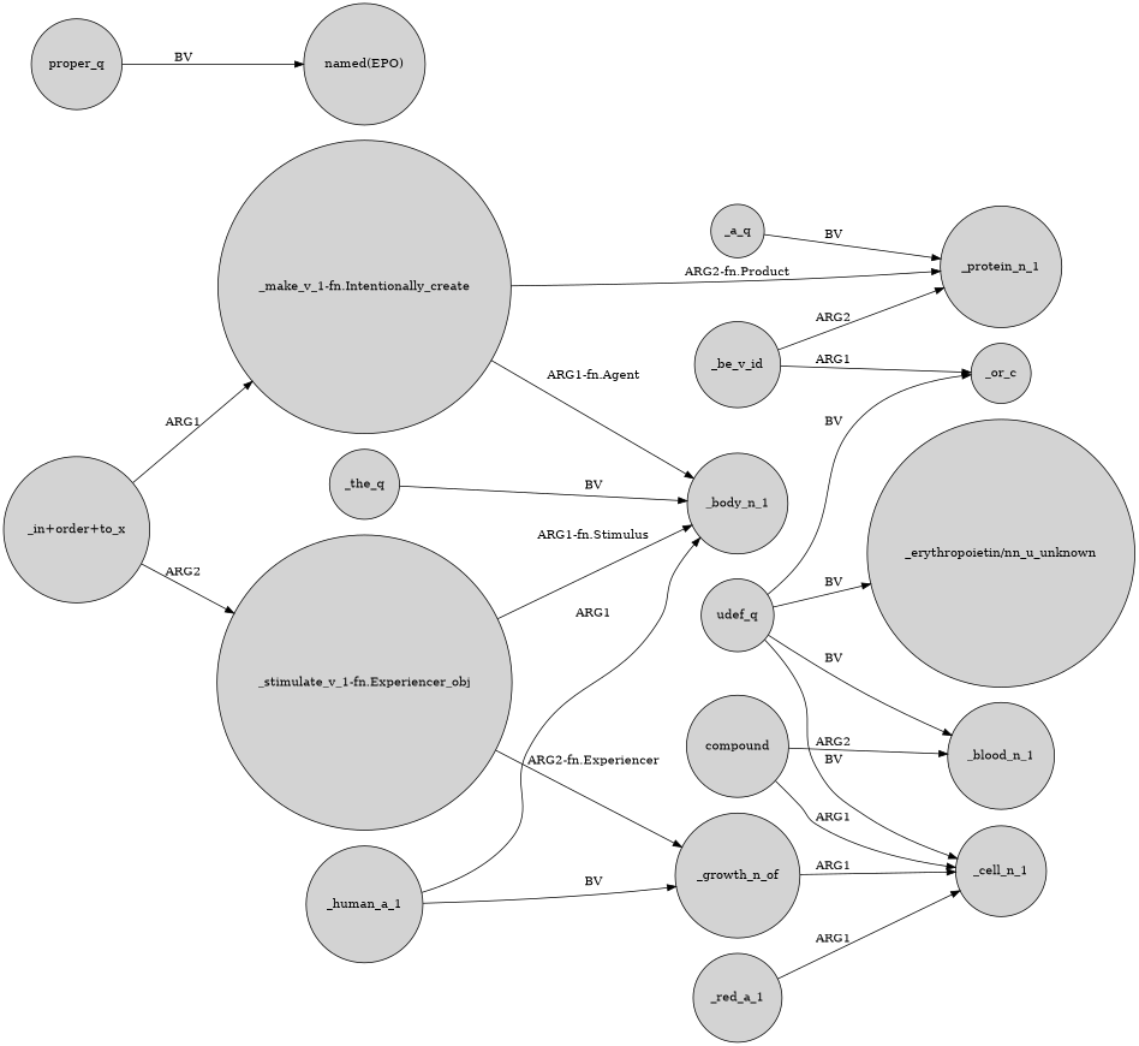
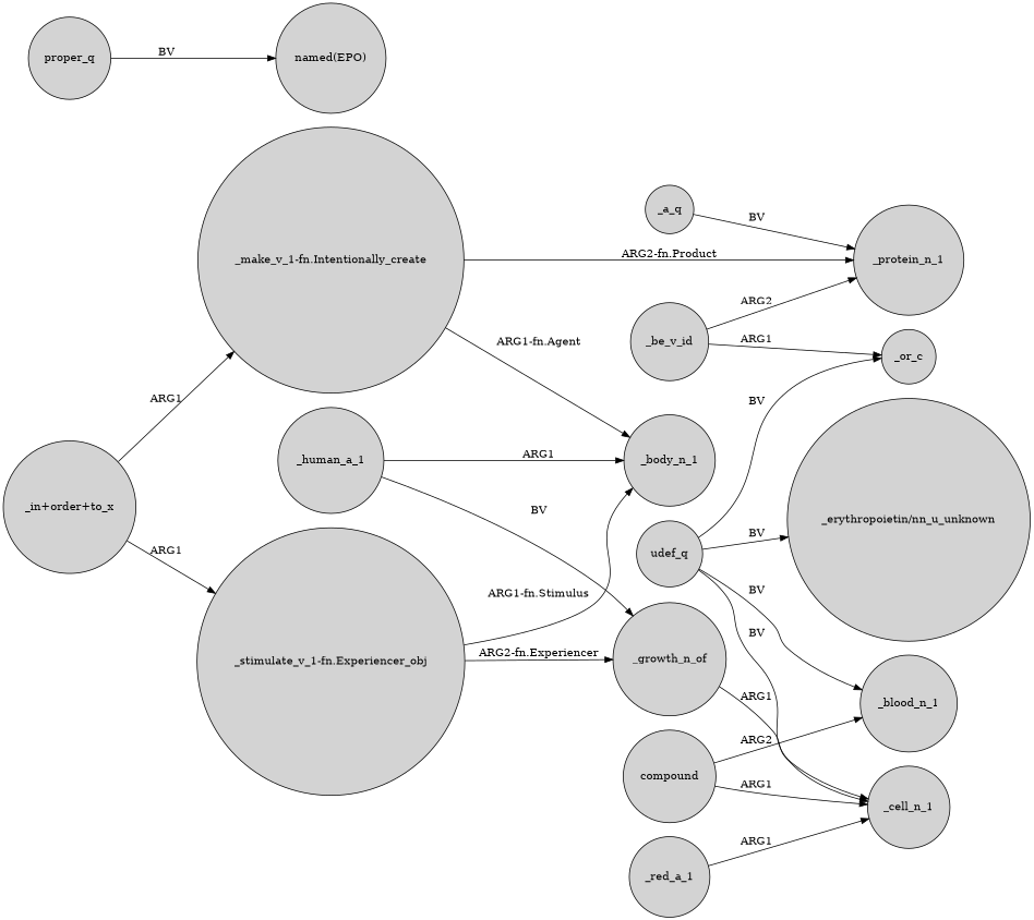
  digraph {
    rankdir=LR
    node [shape=circle style=filled]
    _a_q
    _protein_n_1
    "_in+order+to_x"
    "_make_v_1-fn.Intentionally_create"
    "_stimulate_v_1-fn.Experiencer_obj"
    _body_n_1
    _growth_n_of
    _be_v_id
    _or_c
    udef_q
    _cell_n_1
    _blood_n_1
    "_erythropoietin/nn_u_unknown"
    _red_a_1
-   _the_q
    _human_a_1
    compound
    proper_q
    "named(EPO)"
    _a_q -> _protein_n_1 [label=BV]
    "_in+order+to_x" -> "_make_v_1-fn.Intentionally_create" [label=ARG1]
-   "_in+order+to_x" -> "_stimulate_v_1-fn.Experiencer_obj" [label=ARG2]
+   "_in+order+to_x" -> "_stimulate_v_1-fn.Experiencer_obj" [label=ARG1]
    "_make_v_1-fn.Intentionally_create" -> _protein_n_1 [label="ARG2-fn.Product"]
    "_make_v_1-fn.Intentionally_create" -> _body_n_1 [label="ARG1-fn.Agent"]
    "_stimulate_v_1-fn.Experiencer_obj" -> _body_n_1 [label="ARG1-fn.Stimulus"]
    "_stimulate_v_1-fn.Experiencer_obj" -> _growth_n_of [label="ARG2-fn.Experiencer"]
    _growth_n_of -> _cell_n_1 [label=ARG1]
    _be_v_id -> _protein_n_1 [label=ARG2]
    _be_v_id -> _or_c [label=ARG1]
    udef_q -> _or_c [label=BV]
    udef_q -> _cell_n_1 [label=BV]
    udef_q -> _blood_n_1 [label=BV]
    udef_q -> "_erythropoietin/nn_u_unknown" [label=BV]
    _red_a_1 -> _cell_n_1 [label=ARG1]
-   _the_q -> _body_n_1 [label=BV]
    _human_a_1 -> _body_n_1 [label=ARG1]
    _human_a_1 -> _growth_n_of [label=BV]
    compound -> _cell_n_1 [label=ARG1]
    compound -> _blood_n_1 [label=ARG2]
    proper_q -> "named(EPO)" [label=BV]
  }
